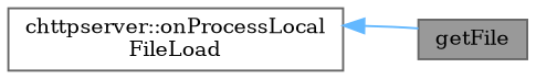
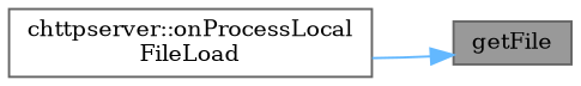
  digraph {
    rankdir=RL
    fontname="DejaVu Serif"
    node [fontname="DejaVu Serif" fontsize=10 shape=box style=filled]
    n1 [color=gray40 fillcolor=grey60 fontcolor=black height=0.2 label=getFile width=0.4]
    n2 [color=grey40 fillcolor=white height=0.2 label="chttpserver::onProcessLocal\lFileLoad" width=0.4]
-   n2 -> n1 [color=steelblue1 dir=back fontname="DejaVu Serif" fontsize=10 labelfontname=Helvetica labelfontsize=10 style=solid]
+   n1 -> n2 [color=steelblue1 dir=back fontname="DejaVu Serif" fontsize=10 labelfontname=Helvetica labelfontsize=10 style=solid]
  }
